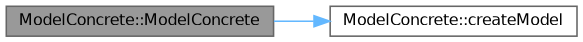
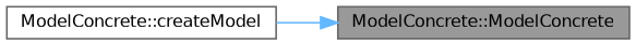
  digraph {
    rankdir=RL
    node [fontname=Helvetica fontsize=10 shape=box style=filled]
    n1 [color=gray40 fillcolor=grey60 fontcolor=black height=0.2 label="ModelConcrete::ModelConcrete" width=0.4]
    n2 [color=grey40 fillcolor=white height=0.2 label="ModelConcrete::createModel" width=0.4]
-   n2 -> n1 [color=steelblue1 dir=back fontname=Helvetica fontsize=10 labelfontname=Helvetica labelfontsize=10 style=solid]
+   n1 -> n2 [color=steelblue1 dir=back fontname=Helvetica fontsize=10 labelfontname=Helvetica labelfontsize=10 style=solid]
  }
